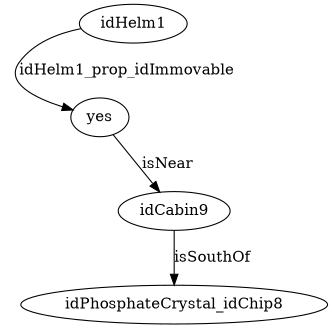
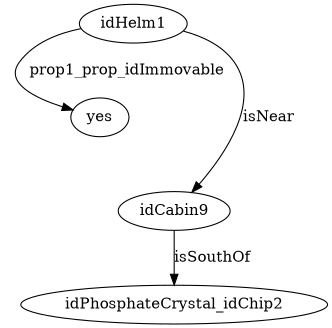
  strict digraph {
    edge [edge_type=relationship]
    idHelm1 [node_type=entity_node root=root]
    yes
    n3 [label=idCabin9]
-   idPhosphateCrystal_idChip2 [label=idPhosphateCrystal_idChip8]
-   idHelm1 -> yes [edge_type=property label=idHelm1_prop_idImmovable]
-   yes -> n3 [label=isNear]
+   idPhosphateCrystal_idChip2
+   idHelm1 -> yes [edge_type=property label=prop1_prop_idImmovable]
+   idHelm1 -> n3 [label=isNear]
    n3 -> idPhosphateCrystal_idChip2 [label=isSouthOf]
  }
